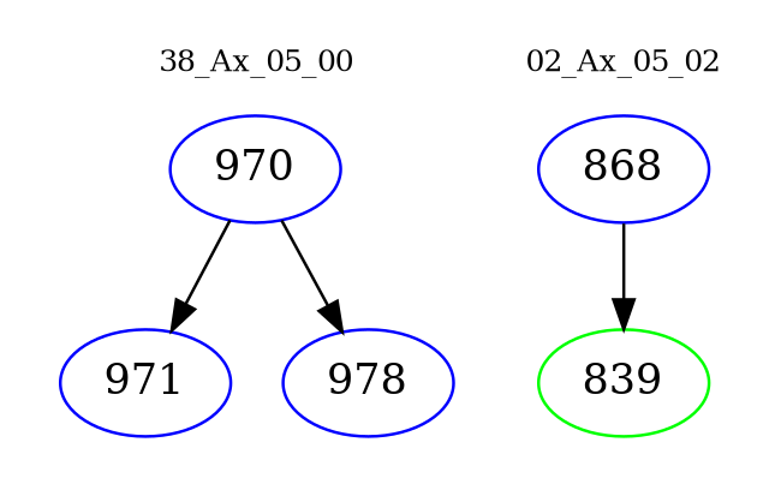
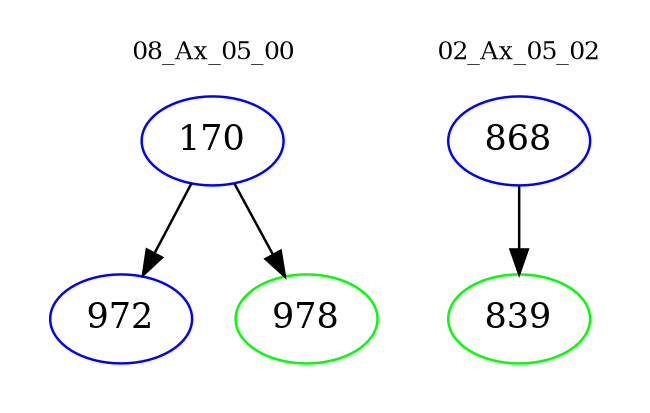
  digraph {
    node [color=blue]
    edge [color=black]
-   n1 [label=970]
-   n2 [label=971]
-   n3 [label=978]
+   n1 [label=170]
+   n2 [label=972]
+   n3 [color=green label=978]
    n4 [label=868]
    n5 [color=green label=839]
    subgraph cluster_1 {
      color=white
      fontsize=10
-     label="38_Ax_05_00"
+     label="08_Ax_05_00"
      n1
      n2
      n3
    }
    subgraph cluster_2 {
      color=white
      fontsize=10
      label="02_Ax_05_02"
      n4
      n5
    }
    n1 -> n2
    n1 -> n3
    n4 -> n5
  }
